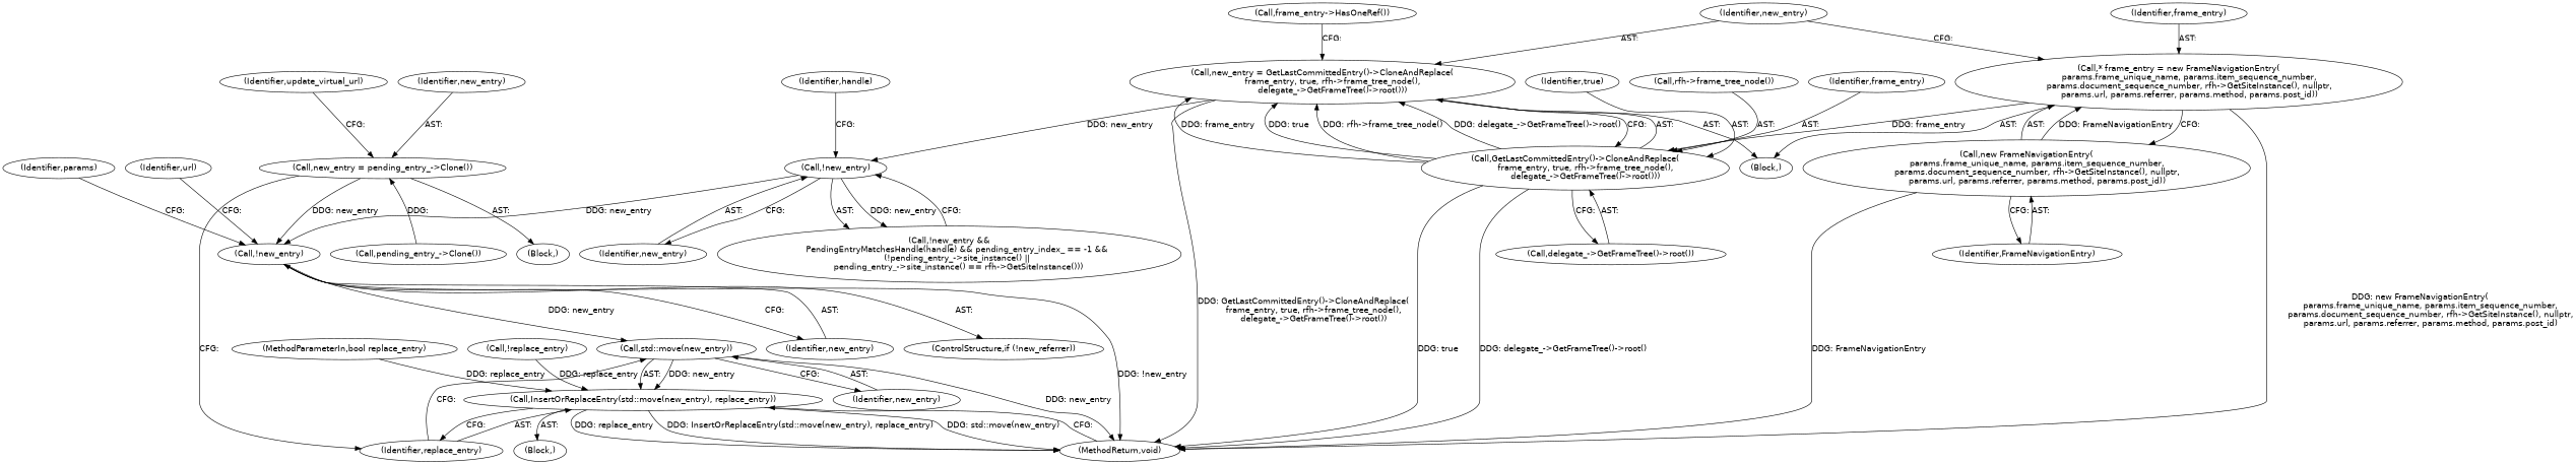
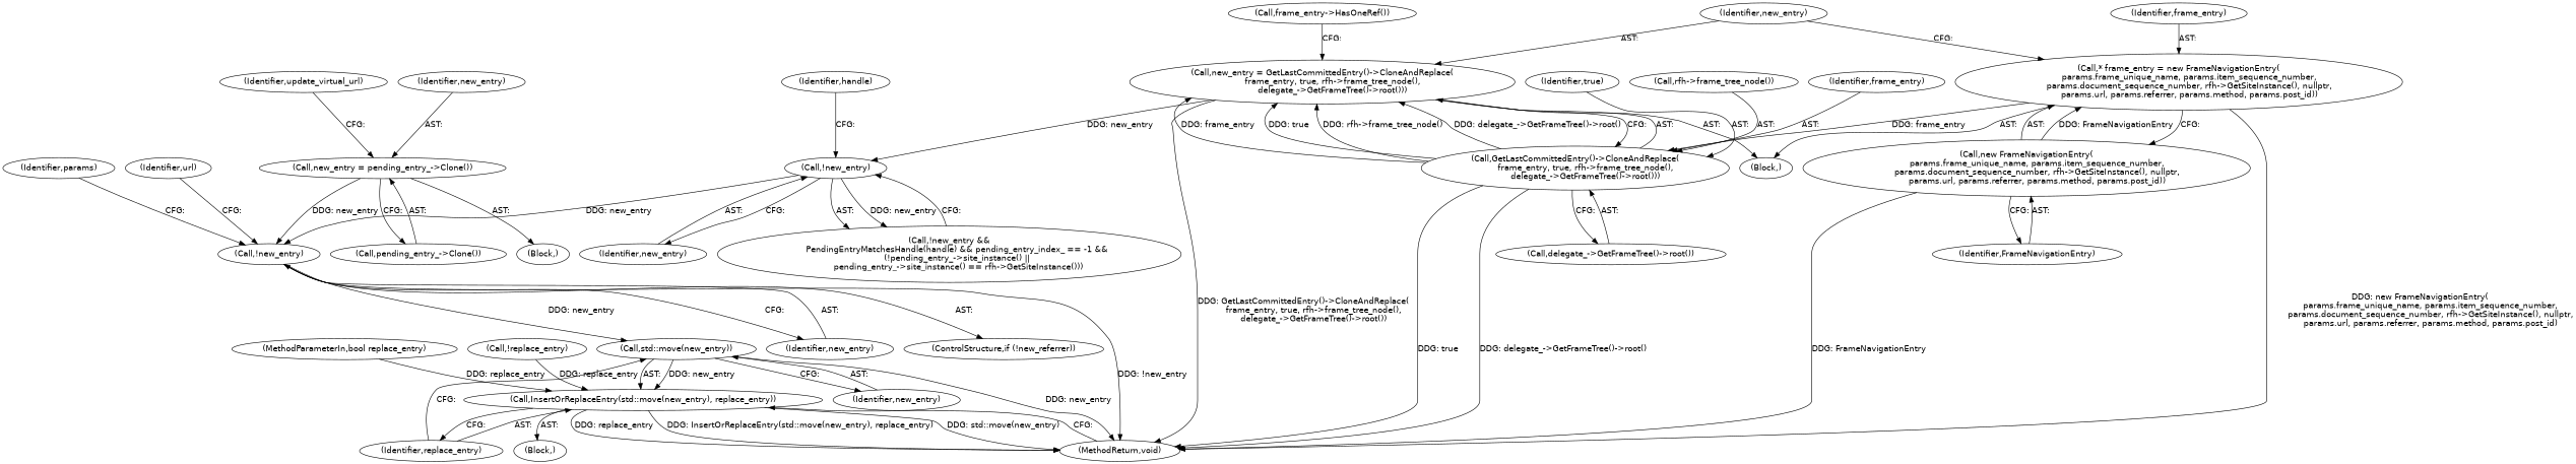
  digraph {
    fontname="DejaVu Sans"
    node [fontname="DejaVu Sans"]
    edge [fontname="DejaVu Sans"]
    n1 [label="(Call,std::move(new_entry))"]
    n2 [label="(Call,InsertOrReplaceEntry(std::move(new_entry), replace_entry))"]
    n3 [label="(MethodReturn,void)"]
    n4 [label="(Identifier,new_entry)"]
    n5 [label="(Identifier,replace_entry)"]
    n6 [label="(Block,)"]
    n7 [label="(Call,!new_entry)"]
    n8 [label="(Identifier,new_entry)"]
    n9 [label="(ControlStructure,if (!new_referrer))"]
    n10 [label="(Call,new_entry = pending_entry_->Clone())"]
    n11 [label="(Call,pending_entry_->Clone())"]
    n12 [label="(Block,)"]
    n13 [label="(Call,!new_entry)"]
    n14 [label="(Call,!new_entry &&\n      PendingEntryMatchesHandle(handle) && pending_entry_index_ == -1 &&\n      (!pending_entry_->site_instance() ||\n       pending_entry_->site_instance() == rfh->GetSiteInstance()))"]
    n15 [label="(Identifier,new_entry)"]
    n16 [label="(Call,new_entry = GetLastCommittedEntry()->CloneAndReplace(\n        frame_entry, true, rfh->frame_tree_node(),\n        delegate_->GetFrameTree()->root()))"]
    n17 [label="(Call,GetLastCommittedEntry()->CloneAndReplace(\n        frame_entry, true, rfh->frame_tree_node(),\n        delegate_->GetFrameTree()->root()))"]
    n18 [label="(Block,)"]
    n19 [label="(Call,delegate_->GetFrameTree()->root())"]
    n20 [label="(Call,* frame_entry = new FrameNavigationEntry(\n        params.frame_unique_name, params.item_sequence_number,\n        params.document_sequence_number, rfh->GetSiteInstance(), nullptr,\n        params.url, params.referrer, params.method, params.post_id))"]
    n21 [label="(Call,new FrameNavigationEntry(\n        params.frame_unique_name, params.item_sequence_number,\n        params.document_sequence_number, rfh->GetSiteInstance(), nullptr,\n        params.url, params.referrer, params.method, params.post_id))"]
    n22 [label="(Identifier,FrameNavigationEntry)"]
    n23 [label="(MethodParameterIn,bool replace_entry)"]
    n24 [label="(Identifier,true)"]
    n25 [label="(Identifier,handle)"]
    n26 [label="(Call,frame_entry->HasOneRef())"]
    n27 [label="(Call,!replace_entry)"]
    n28 [label="(Identifier,update_virtual_url)"]
    n29 [label="(Identifier,params)"]
    n30 [label="(Identifier,frame_entry)"]
    n31 [label="(Identifier,new_entry)"]
    n32 [label="(Call,rfh->frame_tree_node())"]
    n33 [label="(Identifier,new_entry)"]
    n34 [label="(Identifier,frame_entry)"]
    n35 [label="(Identifier,url)"]
    n1 -> n2 [label="AST: "]
    n1 -> n2 [label="DDG: new_entry"]
    n1 -> n3 [label="DDG: new_entry"]
    n1 -> n4 [label="CFG: "]
    n2 -> n3 [label="DDG: replace_entry"]
    n2 -> n3 [label="DDG: InsertOrReplaceEntry(std::move(new_entry), replace_entry)"]
    n2 -> n3 [label="DDG: std::move(new_entry)"]
    n2 -> n5 [label="CFG: "]
    n2 -> n6 [label="AST: "]
    n3 -> n2 [label="CFG: "]
    n4 -> n1 [label="AST: "]
    n5 -> n1 [label="CFG: "]
    n5 -> n2 [label="AST: "]
    n7 -> n1 [label="DDG: new_entry"]
    n7 -> n3 [label="DDG: !new_entry"]
    n7 -> n8 [label="CFG: "]
    n7 -> n9 [label="AST: "]
    n8 -> n7 [label="AST: "]
    n10 -> n7 [label="DDG: new_entry"]
-   n10 -> n5 [label="CFG: "]
+   n10 -> n11 [label="CFG: "]
    n10 -> n12 [label="AST: "]
-   n11 -> n10 [label="DDG: "]
+   n11 -> n10 [label="AST: "]
    n13 -> n7 [label="DDG: new_entry"]
    n13 -> n14 [label="AST: "]
    n13 -> n14 [label="DDG: new_entry"]
    n13 -> n15 [label="CFG: "]
    n14 -> n13 [label="CFG: "]
    n15 -> n13 [label="AST: "]
    n16 -> n3 [label="DDG: GetLastCommittedEntry()->CloneAndReplace(\n        frame_entry, true, rfh->frame_tree_node(),\n        delegate_->GetFrameTree()->root())"]
    n16 -> n13 [label="DDG: new_entry"]
    n16 -> n17 [label="CFG: "]
    n16 -> n18 [label="AST: "]
    n17 -> n3 [label="DDG: true"]
    n17 -> n3 [label="DDG: delegate_->GetFrameTree()->root()"]
    n17 -> n16 [label="AST: "]
    n17 -> n16 [label="DDG: frame_entry"]
    n17 -> n16 [label="DDG: true"]
    n17 -> n16 [label="DDG: rfh->frame_tree_node()"]
    n17 -> n16 [label="DDG: delegate_->GetFrameTree()->root()"]
    n17 -> n19 [label="CFG: "]
    n19 -> n17 [label="AST: "]
    n20 -> n3 [label="DDG: new FrameNavigationEntry(\n        params.frame_unique_name, params.item_sequence_number,\n        params.document_sequence_number, rfh->GetSiteInstance(), nullptr,\n        params.url, params.referrer, params.method, params.post_id)"]
    n20 -> n17 [label="DDG: frame_entry"]
    n20 -> n18 [label="AST: "]
    n20 -> n21 [label="CFG: "]
    n21 -> n3 [label="DDG: FrameNavigationEntry"]
    n21 -> n20 [label="AST: "]
    n21 -> n20 [label="DDG: FrameNavigationEntry"]
    n21 -> n22 [label="CFG: "]
    n22 -> n21 [label="AST: "]
    n23 -> n2 [label="DDG: replace_entry"]
    n24 -> n17 [label="AST: "]
    n25 -> n13 [label="CFG: "]
    n26 -> n16 [label="CFG: "]
    n27 -> n2 [label="DDG: replace_entry"]
    n28 -> n10 [label="CFG: "]
    n29 -> n7 [label="CFG: "]
    n30 -> n20 [label="AST: "]
    n31 -> n10 [label="AST: "]
    n32 -> n17 [label="AST: "]
    n33 -> n16 [label="AST: "]
    n33 -> n20 [label="CFG: "]
    n34 -> n17 [label="AST: "]
    n35 -> n7 [label="CFG: "]
  }
